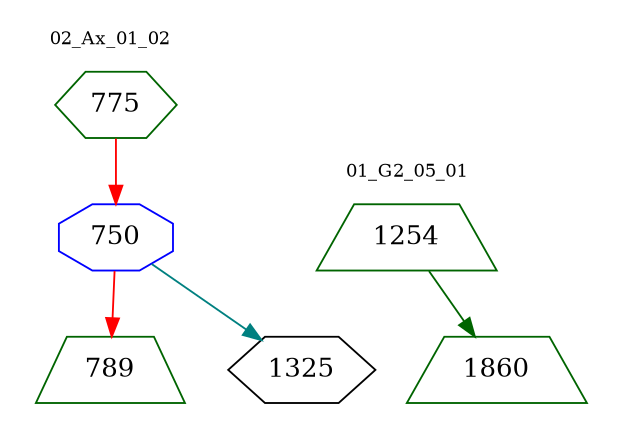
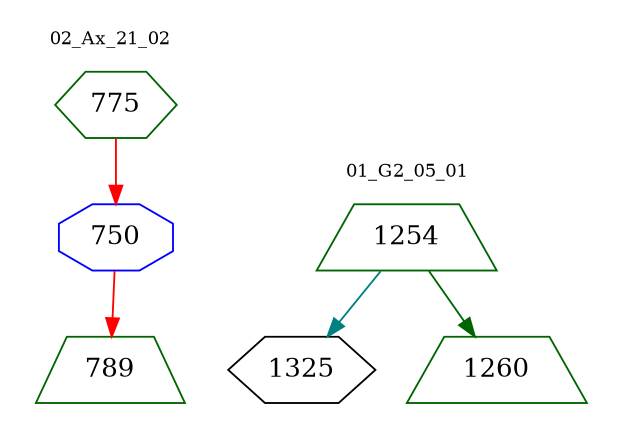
  digraph {
    node [color=darkgreen shape=trapezium]
    edge [color=red]
    n1 [label=775 shape=hexagon]
    n2 [color=blue label=750 shape=octagon]
    n3 [label=789]
    n4 [label=1254]
    n5 [color=black label=1325 shape=hexagon]
-   n6 [label=1860]
+   n6 [label=1260]
    subgraph cluster_1 {
      color=white
      fontsize=10
-     label="02_Ax_01_02"
+     label="02_Ax_21_02"
      n1
      n2
      n3
    }
    subgraph cluster_2 {
      color=white
      fontsize=10
      label="01_G2_05_01"
      n4
      n5
      n6
    }
    n1 -> n2
    n2 -> n3
-   n2 -> n5 [color=teal]
+   n4 -> n5 [color=teal]
    n4 -> n6 [color=darkgreen]
  }
